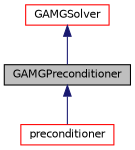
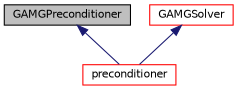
  digraph {
    node [color=red fontname=Helvetica fontsize=10 shape=record]
    edge [color=midnightblue dir=back fontname=Helvetica fontsize=10 labelfontname=Helvetica labelfontsize=10 style=solid]
    n1 [color=black fillcolor=grey75 fontcolor=black height=0.2 label=GAMGPreconditioner style=filled width=0.4]
    n2 [height=0.2 label=preconditioner width=0.4]
    n3 [height=0.2 label=GAMGSolver width=0.4]
    n1 -> n2
-   n3 -> n1
+   n3 -> n2
  }
